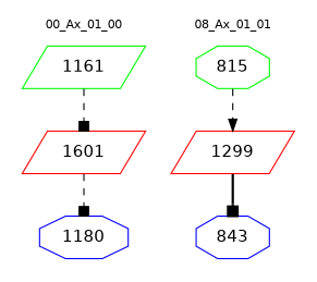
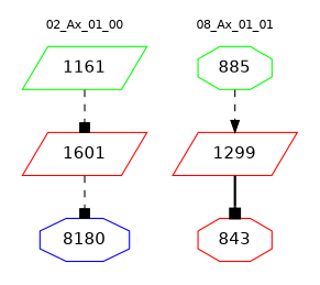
  digraph {
    fontname="DejaVu Sans"
    node [color=green fontname="DejaVu Sans" shape=parallelogram]
    edge [arrowhead=box color=black fontname="DejaVu Sans" style=dashed]
    n1 [label=1161]
    n2 [color=red label=1601]
-   n3 [color=blue label=1180 shape=octagon]
-   n4 [label=815 shape=octagon]
+   n3 [color=blue label=8180 shape=octagon]
+   n4 [label=885 shape=octagon]
    n5 [color=red label=1299]
-   n6 [color=blue label=843 shape=octagon]
+   n6 [color=red label=843 shape=octagon]
    subgraph cluster_1 {
      color=white
      fontsize=10
-     label="00_Ax_01_00"
+     label="02_Ax_01_00"
      n1
      n2
      n3
    }
    subgraph cluster_2 {
      color=white
      fontsize=10
      label="08_Ax_01_01"
      n4
      n5
      n6
    }
    n1 -> n2
    n2 -> n3
    n4 -> n5 [arrowhead=normal]
    n5 -> n6 [style=bold]
  }
